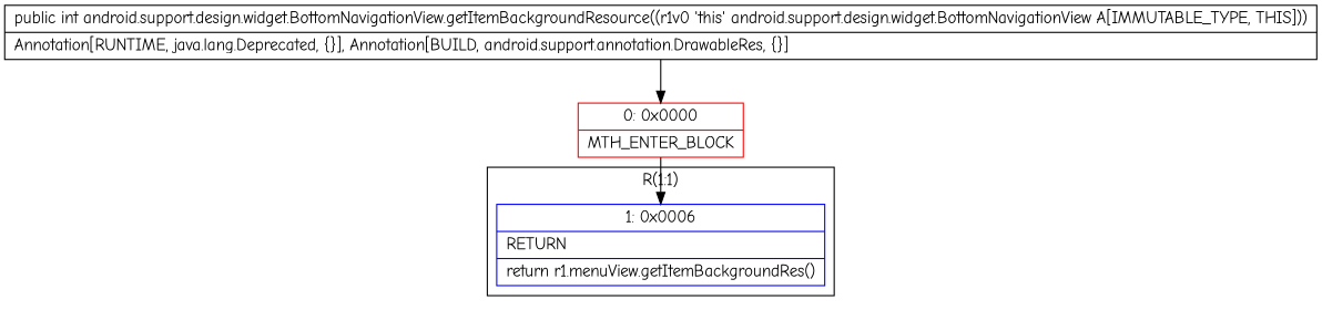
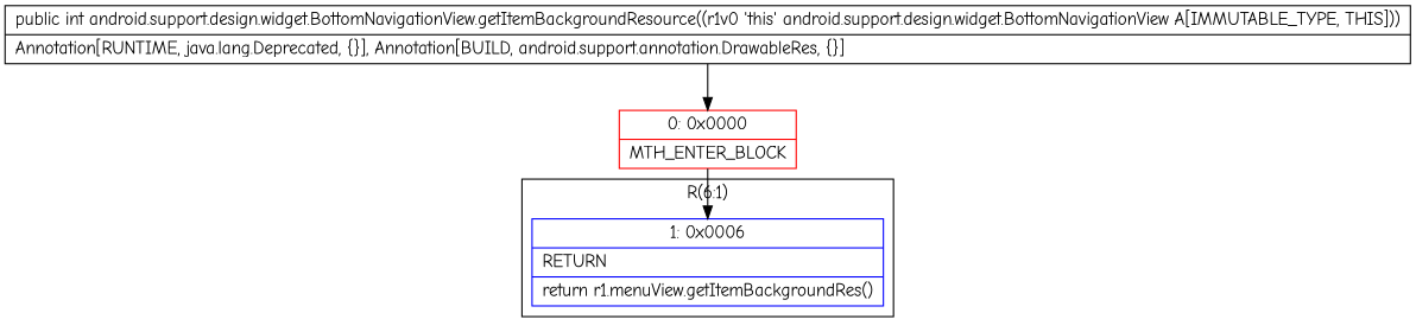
  digraph {
    fontname="Comic Neue"
    node [shape=record fontname="Comic Neue"]
    edge [fontname="Comic Neue"]
    n1 [color=blue label="{1\:\ 0x0006|RETURN\l|return r1.menuView.getItemBackgroundRes()\l}"]
    n2 [color=red label="{0\:\ 0x0000|MTH_ENTER_BLOCK\l}"]
    n3 [label="{public int android.support.design.widget.BottomNavigationView.getItemBackgroundResource((r1v0 'this' android.support.design.widget.BottomNavigationView A[IMMUTABLE_TYPE, THIS]))  | Annotation[RUNTIME, java.lang.Deprecated, \{\}], Annotation[BUILD, android.support.annotation.DrawableRes, \{\}]\l}"]
    subgraph cluster_1 {
-     label="R(1:1)"
+     label="R(6:1)"
      n1
    }
    n2 -> n1
    n3 -> n2
  }
